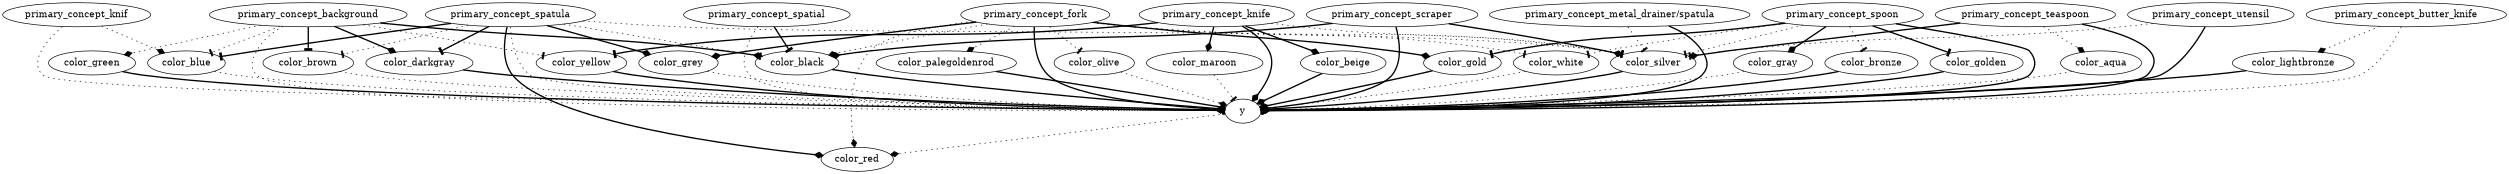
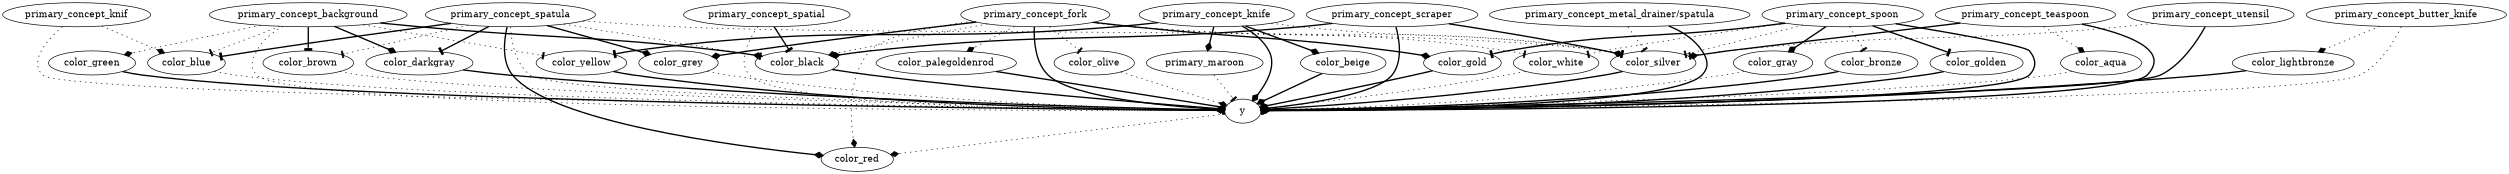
  strict digraph {
    fontname="DejaVu Serif"
    node [fontname="DejaVu Serif"]
    edge [arrowhead=diamond fontname="DejaVu Serif" style=bold]
    primary_concept_background
    y
    color_green
    color_black
    color_blue
    color_yellow
    color_brown
    color_darkgray
    color_red
    primary_concept_fork
    color_silver
    color_gold
    color_olive
    color_palegoldenrod
    color_grey
    color_white
    primary_concept_knife
    color_beige
-   color_maroon
+   color_maroon [label=primary_maroon]
    primary_concept_spatula
    "primary_concept_metal_drainer/spatula"
    primary_concept_spoon
    color_gray
    color_bronze
    color_golden
    primary_concept_teaspoon
    color_aqua
    primary_concept_butter_knife
    color_lightbronze
    primary_concept_spatial
    primary_concept_knif
    primary_concept_scraper
    primary_concept_utensil
    primary_concept_background -> y [arrowhead=tee style=dotted]
    primary_concept_background -> color_green [style=dotted]
    primary_concept_background -> color_black
    primary_concept_background -> color_blue [arrowhead=tee style=dotted]
    primary_concept_background -> color_yellow [arrowhead=tee style=dotted]
    primary_concept_background -> color_brown [arrowhead=tee]
    primary_concept_background -> color_darkgray
    y -> color_red [style=dotted]
    color_green -> y [arrowhead=tee]
    color_black -> y
    color_blue -> y [style=dotted]
    color_yellow -> y [arrowhead=tee]
    color_brown -> y [style=dotted]
    color_darkgray -> y
    primary_concept_fork -> y [arrowhead=tee]
    primary_concept_fork -> color_black [style=dotted]
    primary_concept_fork -> color_red [style=dotted]
    primary_concept_fork -> color_silver [arrowhead=tee style=dotted]
    primary_concept_fork -> color_gold
    primary_concept_fork -> color_olive [arrowhead=tee style=dotted]
    primary_concept_fork -> color_palegoldenrod [style=dotted]
    primary_concept_fork -> color_grey
    primary_concept_fork -> color_white [arrowhead=tee style=dotted]
    color_silver -> y [arrowhead=tee]
    color_gold -> y
    color_olive -> y [style=dotted]
    color_palegoldenrod -> y [arrowhead=tee]
    color_grey -> y [style=dotted]
    color_white -> y [style=dotted]
    primary_concept_knife -> y
    primary_concept_knife -> color_yellow [arrowhead=tee]
    primary_concept_knife -> color_silver [arrowhead=tee style=dotted]
    primary_concept_knife -> color_beige
    primary_concept_knife -> color_maroon
    color_beige -> y
    color_maroon -> y [arrowhead=tee style=dotted]
    primary_concept_spatula -> y [arrowhead=tee style=dotted]
    primary_concept_spatula -> color_black [arrowhead=tee style=dotted]
    primary_concept_spatula -> color_blue [arrowhead=tee]
    primary_concept_spatula -> color_brown [arrowhead=tee style=dotted]
    primary_concept_spatula -> color_darkgray [arrowhead=tee]
    primary_concept_spatula -> color_red
    primary_concept_spatula -> color_silver [arrowhead=tee style=dotted]
    primary_concept_spatula -> color_grey
    "primary_concept_metal_drainer/spatula" -> y
    "primary_concept_metal_drainer/spatula" -> color_silver [arrowhead=tee style=dotted]
    primary_concept_spoon -> y
    primary_concept_spoon -> color_silver [arrowhead=tee style=dotted]
    primary_concept_spoon -> color_gold [arrowhead=tee]
    primary_concept_spoon -> color_white [arrowhead=tee style=dotted]
    primary_concept_spoon -> color_gray
    primary_concept_spoon -> color_bronze [arrowhead=tee style=dotted]
    primary_concept_spoon -> color_golden [arrowhead=tee]
    color_gray -> y [style=dotted]
    color_bronze -> y [arrowhead=tee]
    color_golden -> y
    primary_concept_teaspoon -> y [arrowhead=tee]
    primary_concept_teaspoon -> color_silver
    primary_concept_teaspoon -> color_aqua [style=dotted]
    color_aqua -> y [arrowhead=tee style=dotted]
    primary_concept_butter_knife -> y [style=dotted]
    primary_concept_butter_knife -> color_lightbronze [style=dotted]
    color_lightbronze -> y [arrowhead=tee]
    primary_concept_spatial -> y [style=dotted]
    primary_concept_spatial -> color_black [arrowhead=tee]
    primary_concept_knif -> y [style=dotted]
    primary_concept_knif -> color_blue [style=dotted]
    primary_concept_scraper -> y
    primary_concept_scraper -> color_black
    primary_concept_scraper -> color_silver
    primary_concept_utensil -> y [arrowhead=tee]
    primary_concept_utensil -> color_silver [arrowhead=tee style=dotted]
  }
